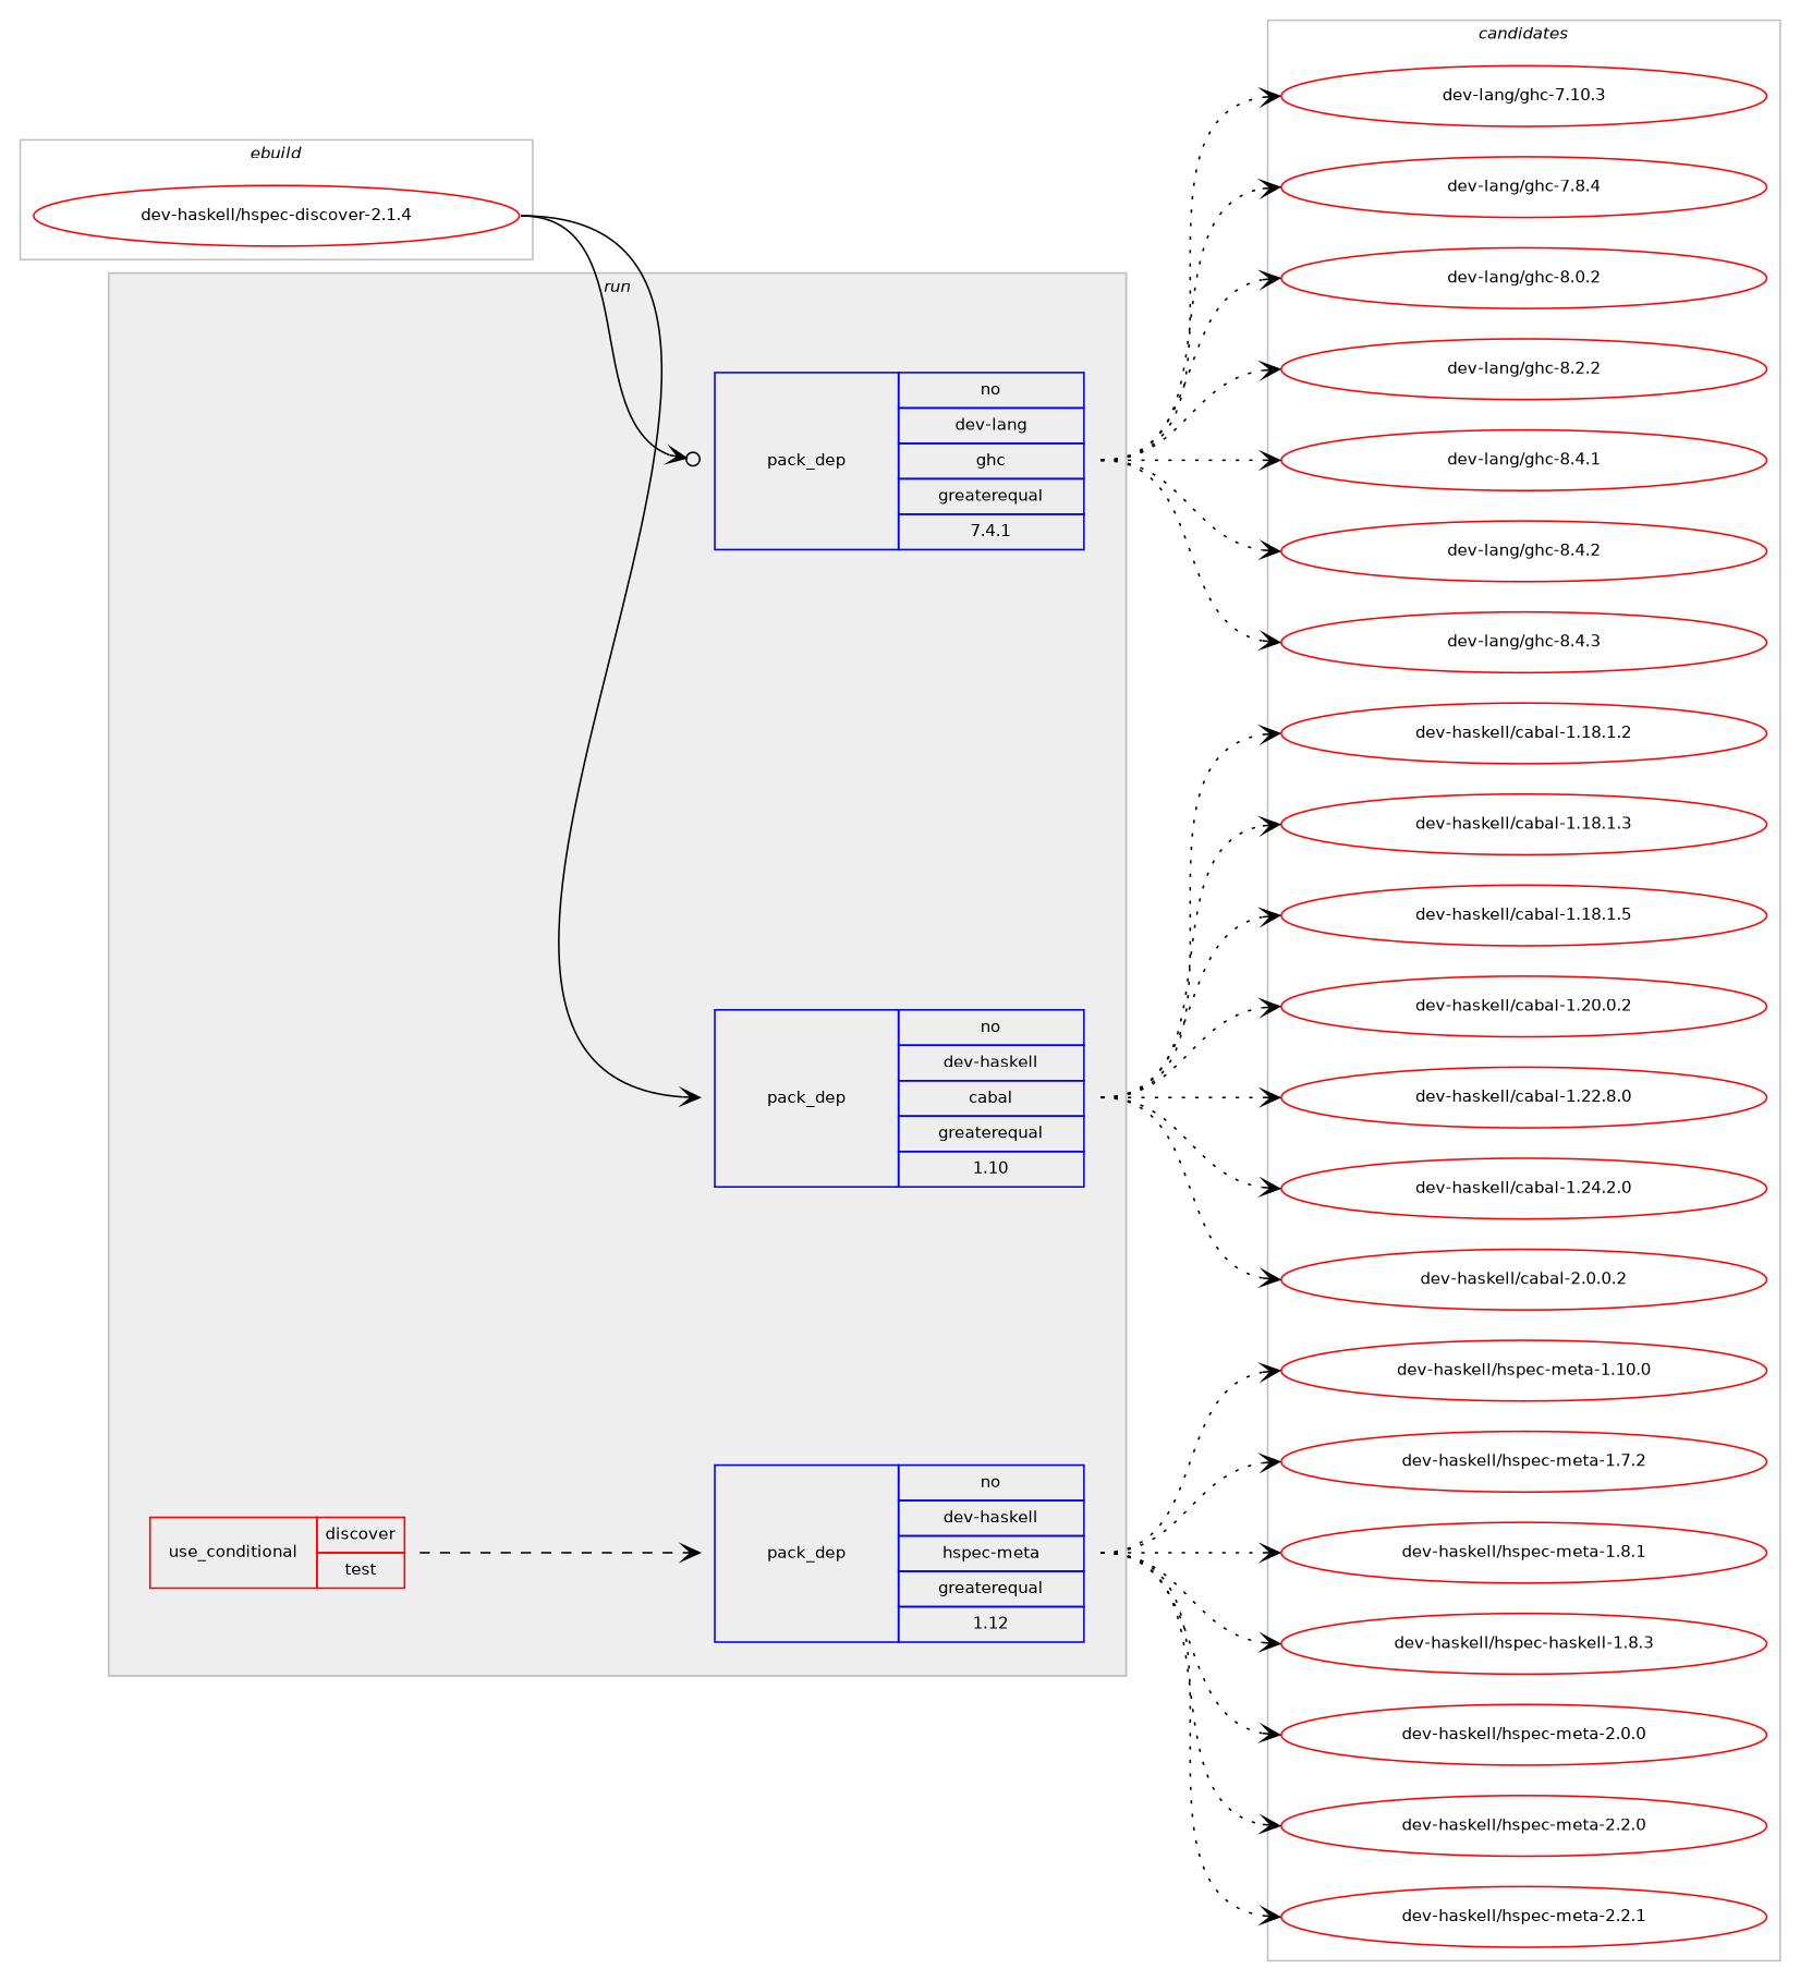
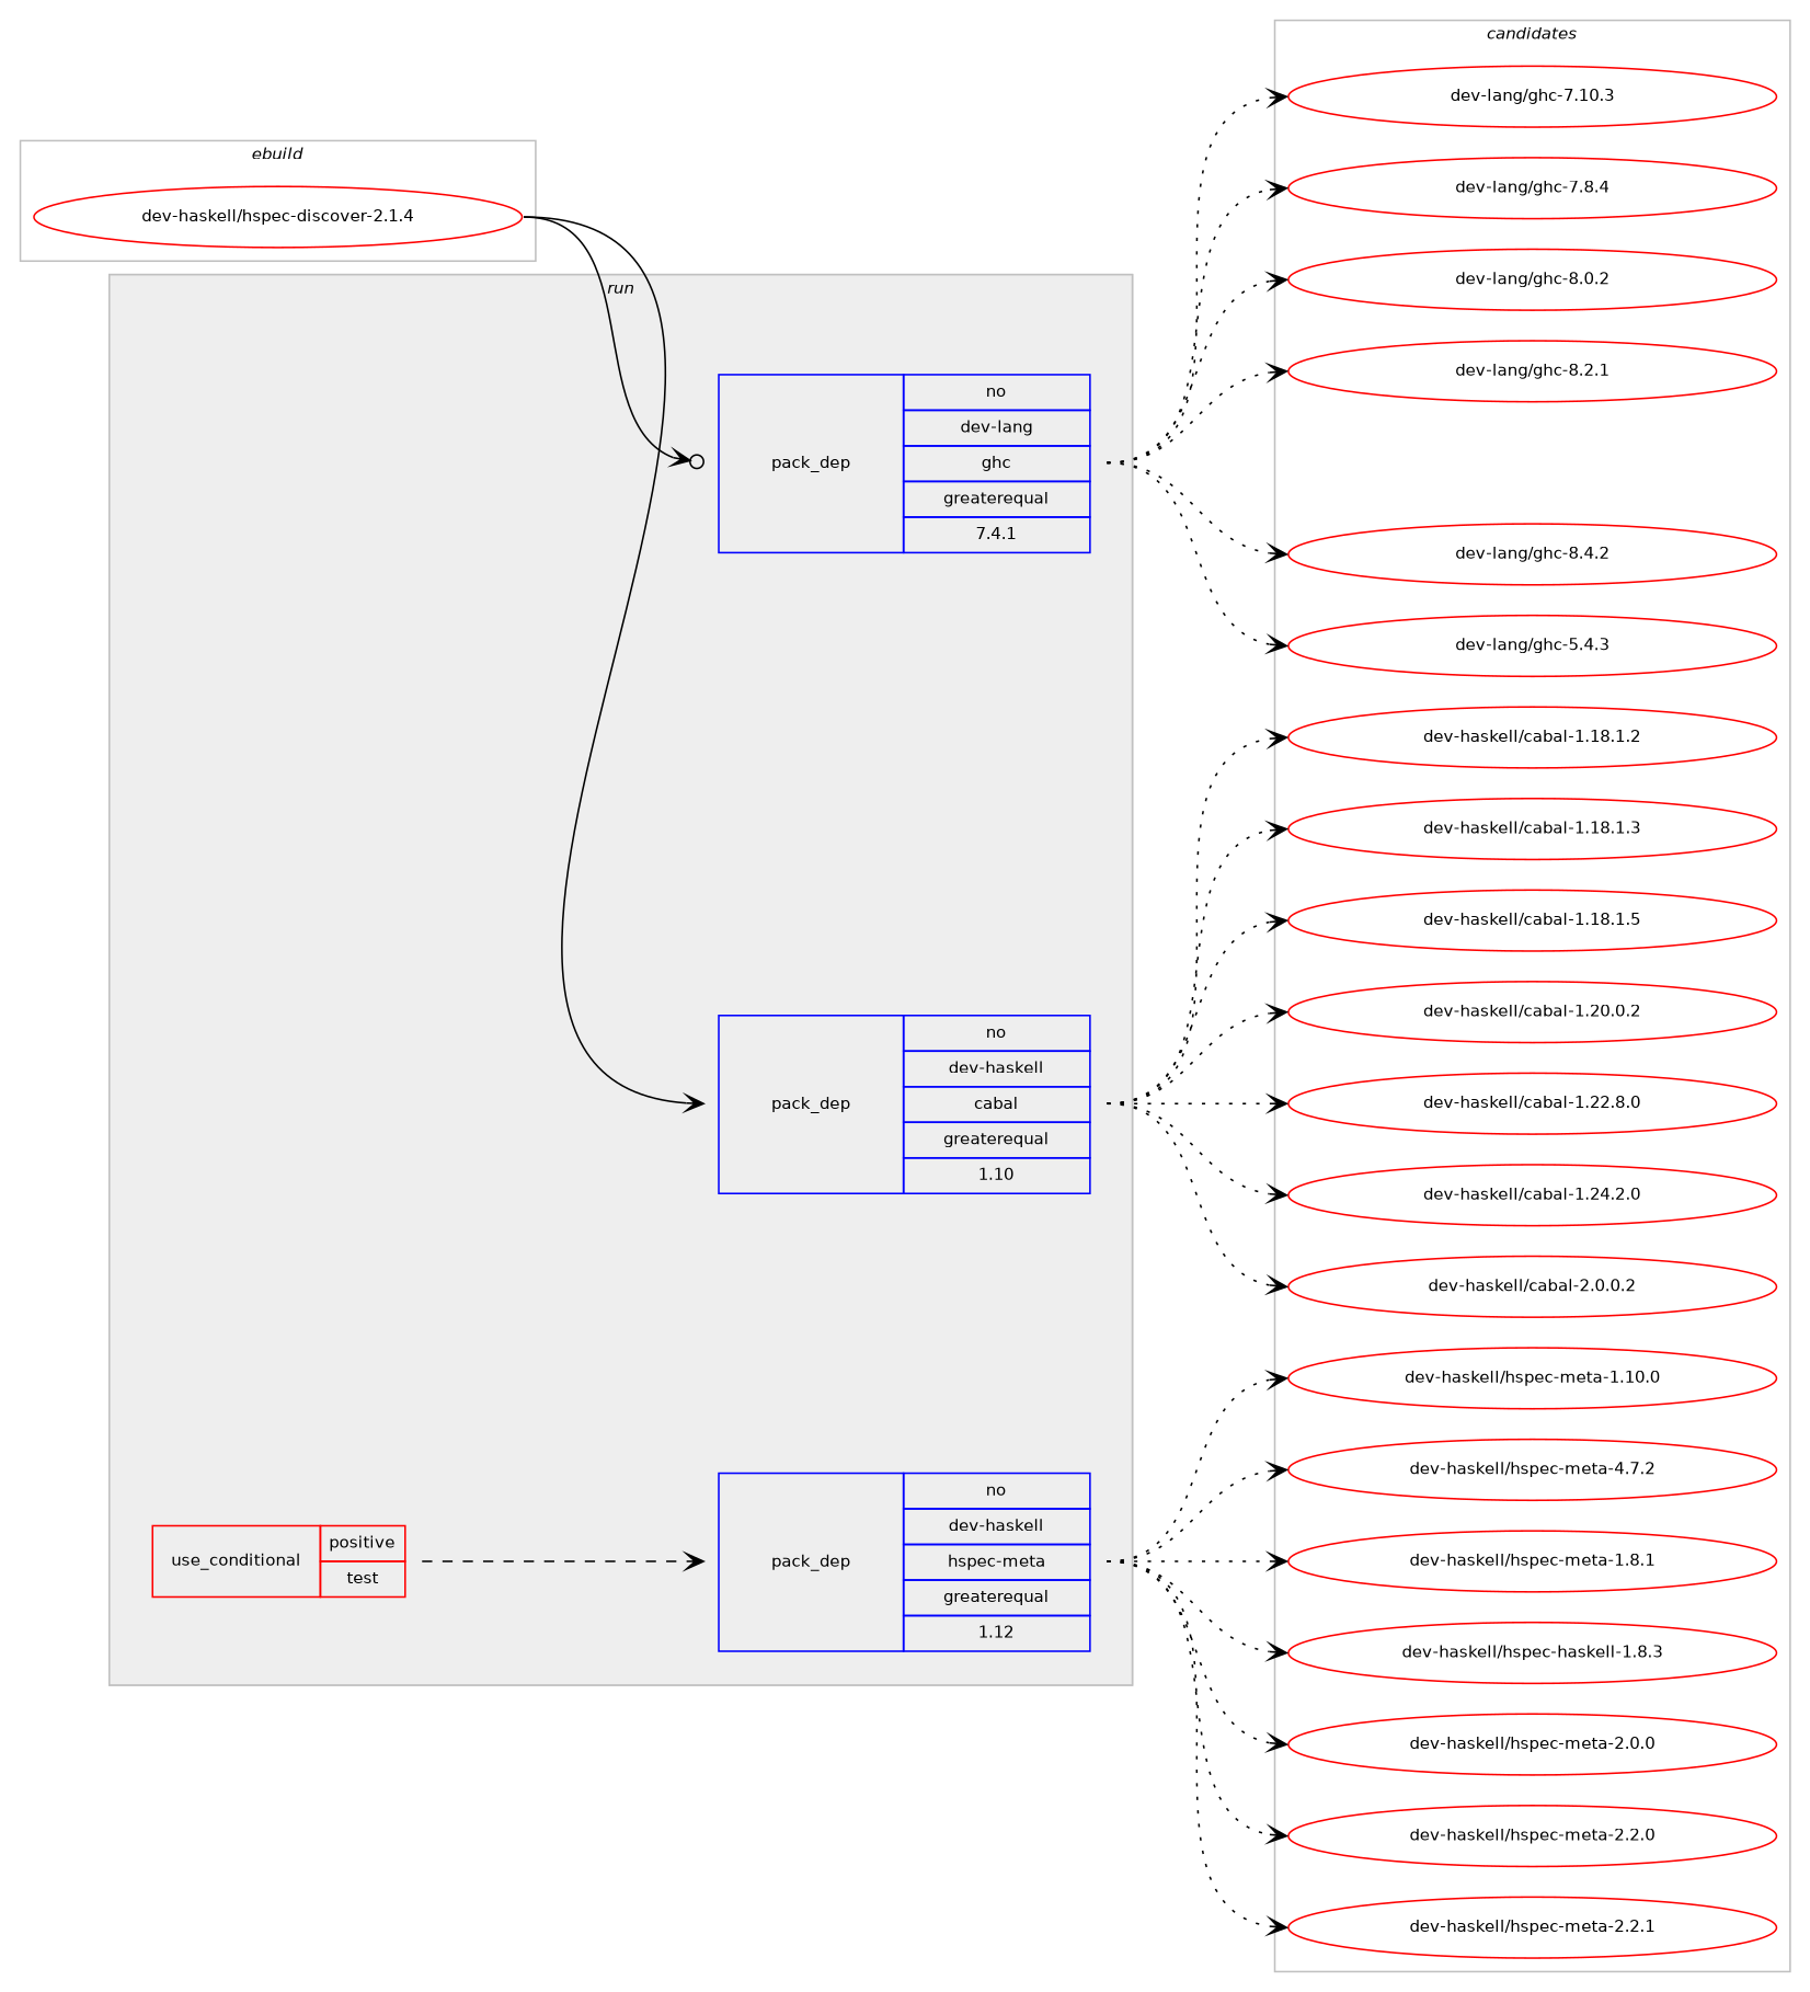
  digraph {
    compound=true
    concentrate=true
    fontname=Helvetica
    fontsize=10
    newrank=true
    rankdir=LR
    ranksep=1.5
    node [color=red fontname=Helvetica fontsize=10]
    edge [arrowhead=vee headport=w style=dotted tailport=e weight=100]
    n1 [label="dev-haskell/hspec-discover-2.1.4" width=4]
    n2 [color=blue label=<<TABLE BORDER="0" CELLBORDER="1" CELLSPACING="0" CELLPADDING="4" WIDTH="220"><TR><TD ROWSPAN="6" CELLPADDING="30">pack_dep</TD></TR><TR><TD WIDTH="110">no</TD></TR><TR><TD>dev-haskell</TD></TR><TR><TD>hspec-meta</TD></TR><TR><TD>greaterequal</TD></TR><TR><TD>1.12</TD></TR></TABLE>> shape=none]
-   n3 [label=<<TABLE BORDER="0" CELLBORDER="1" CELLSPACING="0" CELLPADDING="4"><TR><TD ROWSPAN="3" CELLPADDING="10">use_conditional</TD></TR><TR><TD>discover</TD></TR><TR><TD>test</TD></TR></TABLE>> shape=none]
+   n3 [label=<<TABLE BORDER="0" CELLBORDER="1" CELLSPACING="0" CELLPADDING="4"><TR><TD ROWSPAN="3" CELLPADDING="10">use_conditional</TD></TR><TR><TD>positive</TD></TR><TR><TD>test</TD></TR></TABLE>> shape=none]
    n4 [color=blue label=<<TABLE BORDER="0" CELLBORDER="1" CELLSPACING="0" CELLPADDING="4" WIDTH="220"><TR><TD ROWSPAN="6" CELLPADDING="30">pack_dep</TD></TR><TR><TD WIDTH="110">no</TD></TR><TR><TD>dev-haskell</TD></TR><TR><TD>cabal</TD></TR><TR><TD>greaterequal</TD></TR><TR><TD>1.10</TD></TR></TABLE>> shape=none]
    n5 [color=blue label=<<TABLE BORDER="0" CELLBORDER="1" CELLSPACING="0" CELLPADDING="4" WIDTH="220"><TR><TD ROWSPAN="6" CELLPADDING="30">pack_dep</TD></TR><TR><TD WIDTH="110">no</TD></TR><TR><TD>dev-lang</TD></TR><TR><TD>ghc</TD></TR><TR><TD>greaterequal</TD></TR><TR><TD>7.4.1</TD></TR></TABLE>> shape=none]
    n6 [label="dev-haskell/hspec-meta-1.10.0" width=4]
-   n7 [label="dev-haskell/hspec-meta-1.7.2" width=4]
+   n7 [label="dev-haskell/hspec-meta-4.7.2" width=4]
    n8 [label="dev-haskell/hspec-meta-1.8.1" width=4]
    n9 [label="dev-haskell/hspec-haskell-1.8.3" width=4]
    n10 [label="dev-haskell/hspec-meta-2.0.0" width=4]
    n11 [label="dev-haskell/hspec-meta-2.2.0" width=4]
    n12 [label="dev-haskell/hspec-meta-2.2.1" width=4]
    n13 [label="dev-haskell/cabal-1.18.1.2" width=4]
    n14 [label="dev-haskell/cabal-1.18.1.3" width=4]
    n15 [label="dev-haskell/cabal-1.18.1.5" width=4]
    n16 [label="dev-haskell/cabal-1.20.0.2" width=4]
    n17 [label="dev-haskell/cabal-1.22.8.0" width=4]
    n18 [label="dev-haskell/cabal-1.24.2.0" width=4]
    n19 [label="dev-haskell/cabal-2.0.0.2" width=4]
    n20 [label="dev-lang/ghc-7.10.3" width=4]
    n21 [label="dev-lang/ghc-7.8.4" width=4]
    n22 [label="dev-lang/ghc-8.0.2" width=4]
-   n23 [label="dev-lang/ghc-8.2.2" width=4]
-   n24 [label="dev-lang/ghc-8.4.1" width=4]
+   n23 [label="dev-lang/ghc-8.2.1" width=4]
    n25 [label="dev-lang/ghc-8.4.2" width=4]
-   n26 [label="dev-lang/ghc-8.4.3" width=4]
+   n26 [label="dev-lang/ghc-5.4.3" width=4]
    subgraph cluster_1 {
      color=gray
      label=<<i>ebuild</i>>
      rank=same
      n1
    }
    subgraph cluster_2 {
      color=gray
      label=<<i>dependencies</i>>
      subgraph cluster_3 {
        color=gray
        fillcolor="#eeeeee"
        label=<<i>compile</i>>
        style=filled
        subgraph sub_4 {
          color=gray
          fillcolor="#eeeeee"
          label=<<i>compile</i>>
          style=filled
          n3
          subgraph sub_5 {
            color=gray
            fillcolor="#eeeeee"
            label=<<i>compile</i>>
            style=filled
            n2
          }
        }
        subgraph sub_6 {
          color=gray
          fillcolor="#eeeeee"
          label=<<i>compile</i>>
          style=filled
          n4
        }
      }
      subgraph cluster_7 {
        color=gray
        fillcolor="#eeeeee"
        label=<<i>compile and run</i>>
        style=filled
        subgraph sub_8 {
          color=gray
          fillcolor="#eeeeee"
          label=<<i>compile and run</i>>
          style=filled
          n5
        }
      }
      subgraph cluster_9 {
        color=gray
        fillcolor="#eeeeee"
        label=<<i>run</i>>
        style=filled
      }
    }
    subgraph cluster_10 {
      color=gray
      label=<<i>candidates</i>>
      rank=same
      subgraph sub_11 {
        color=black
        label=<<i>candidates</i>>
        nodesep=1
        rank=same
        n6
        n7
        n8
        n9
        n10
        n11
        n12
      }
      subgraph sub_12 {
        color=black
        label=<<i>candidates</i>>
        nodesep=1
        rank=same
        n13
        n14
        n15
        n16
        n17
        n18
        n19
      }
      subgraph sub_13 {
        color=black
        label=<<i>candidates</i>>
        nodesep=1
        rank=same
        n20
        n21
        n22
        n23
-       n24
        n25
        n26
      }
    }
    n1 -> n4 [style=solid weight=20]
    n1 -> n5 [arrowhead=odotvee style=solid weight=20]
    n2 -> n6
    n2 -> n7
    n2 -> n8
    n2 -> n9
    n2 -> n10
    n2 -> n11
    n2 -> n12
    n3 -> n2 [style=dashed weight=20]
    n4 -> n13
    n4 -> n14
    n4 -> n15
    n4 -> n16
    n4 -> n17
    n4 -> n18
    n4 -> n19
    n5 -> n20
    n5 -> n21
    n5 -> n22
    n5 -> n23
-   n5 -> n24
    n5 -> n25
    n5 -> n26
  }
